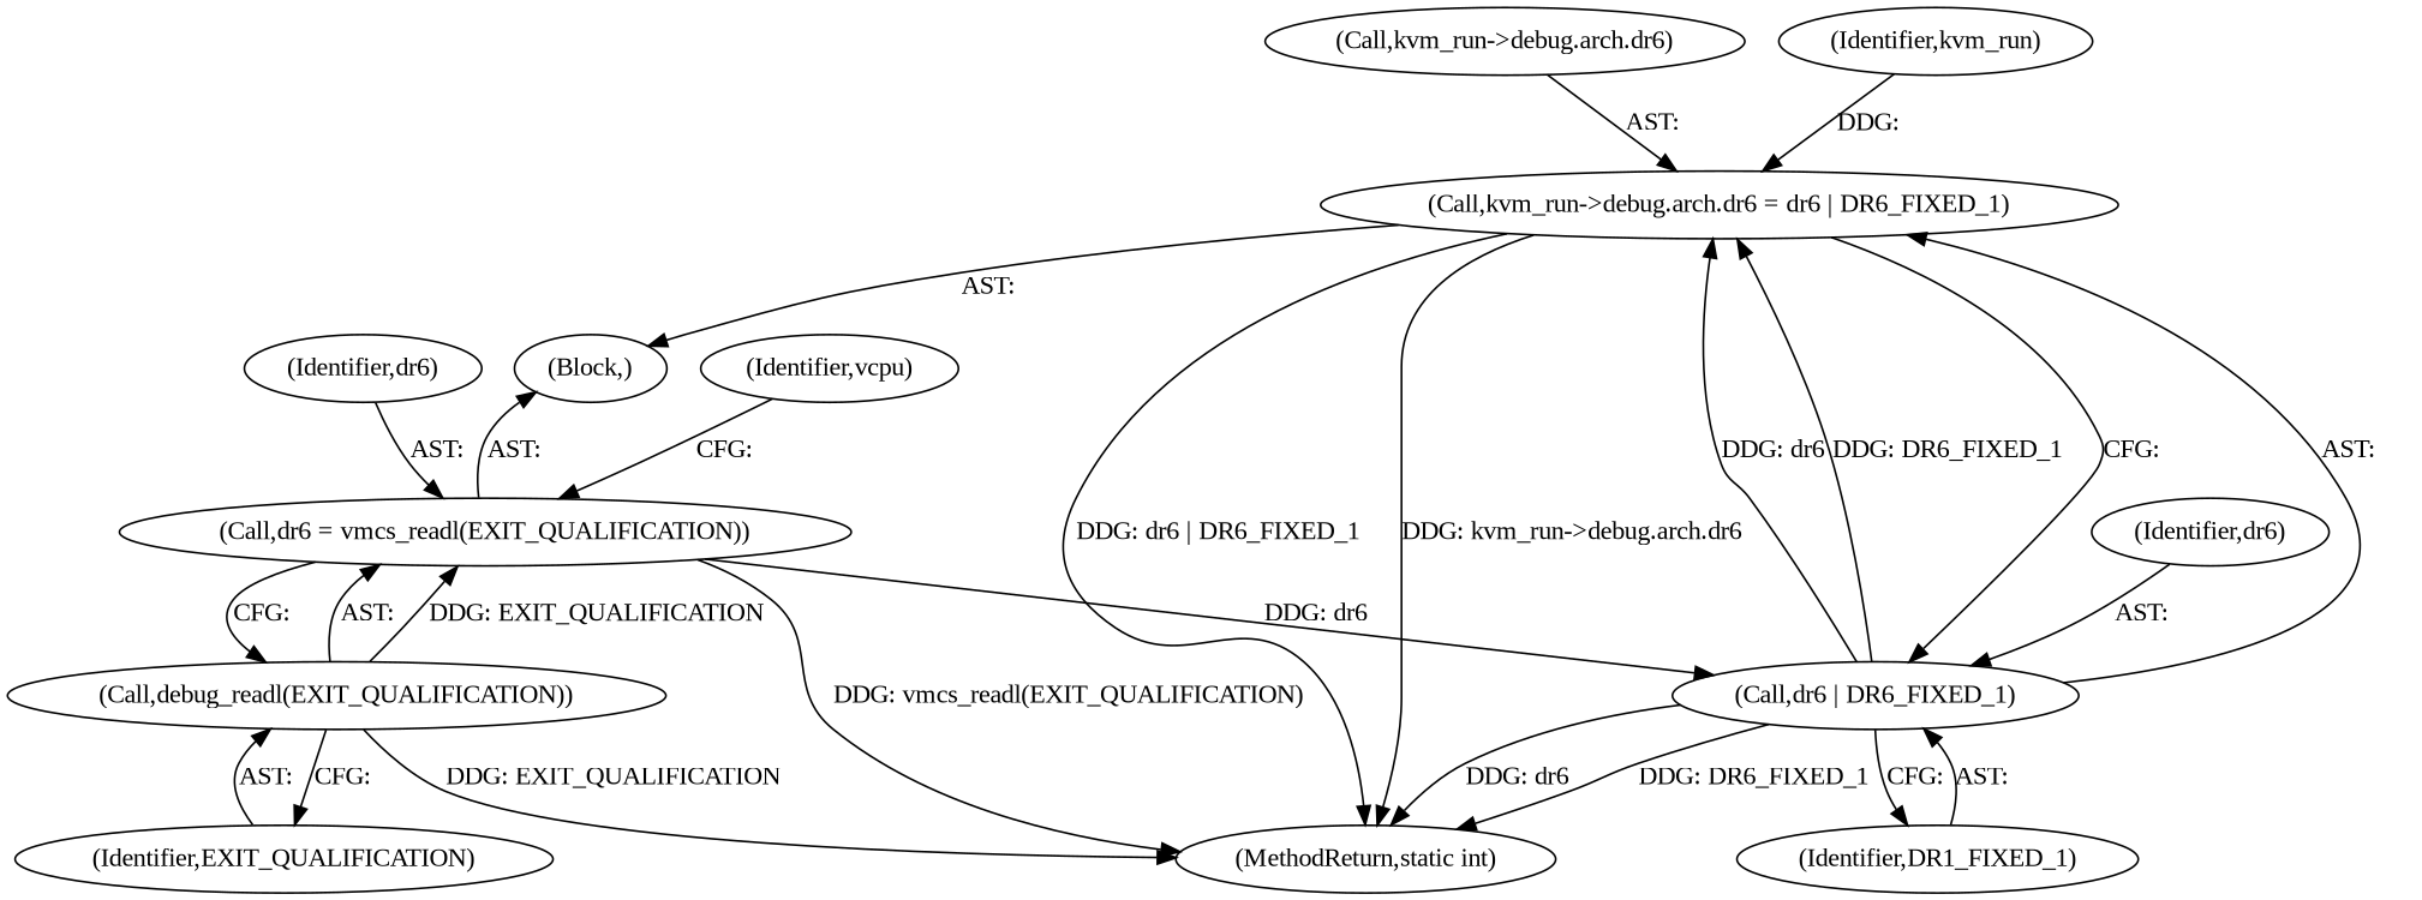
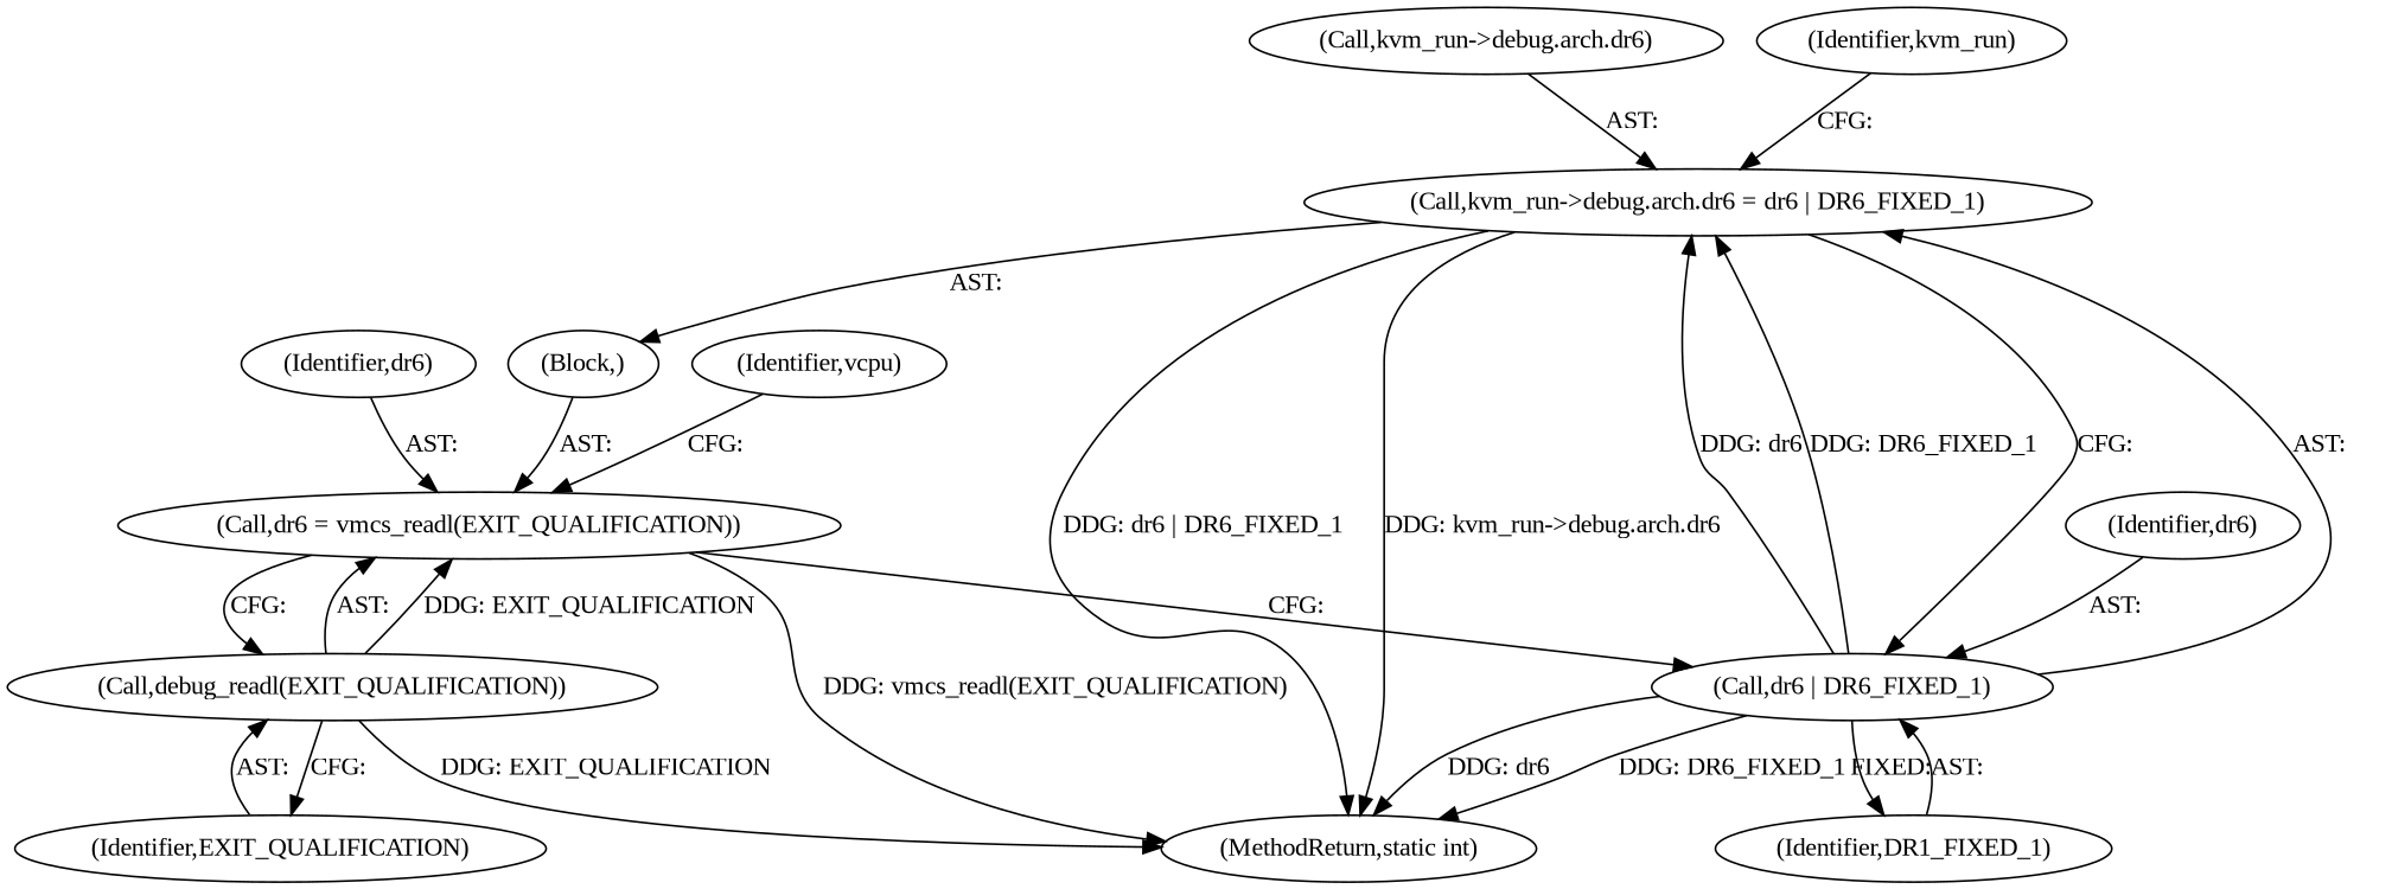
  digraph {
    fontname="Liberation Serif"
    node [fontname="Liberation Serif"]
    edge [fontname="Liberation Serif"]
    n1 [label="(Call,kvm_run->debug.arch.dr6 = dr6 | DR6_FIXED_1)"]
    n2 [label="(Call,dr6 | DR6_FIXED_1)"]
    n3 [label="(MethodReturn,static int)"]
    n4 [label="(Block,)"]
    n5 [label="(Identifier,DR1_FIXED_1)"]
    n6 [label="(Call,dr6 = vmcs_readl(EXIT_QUALIFICATION))"]
    n7 [label="(Call,debug_readl(EXIT_QUALIFICATION))"]
    n8 [label="(Identifier,EXIT_QUALIFICATION)"]
    n9 [label="(Call,kvm_run->debug.arch.dr6)"]
    n10 [label="(Identifier,vcpu)"]
    n11 [label="(Identifier,dr6)"]
    n12 [label="(Identifier,kvm_run)"]
    n13 [label="(Identifier,dr6)"]
    n1 -> n2 [label="CFG: "]
    n1 -> n3 [label="DDG: dr6 | DR6_FIXED_1"]
    n1 -> n3 [label="DDG: kvm_run->debug.arch.dr6"]
    n1 -> n4 [label="AST: "]
    n2 -> n1 [label="AST: "]
    n2 -> n1 [label="DDG: dr6"]
    n2 -> n1 [label="DDG: DR6_FIXED_1"]
    n2 -> n3 [label="DDG: dr6"]
    n2 -> n3 [label="DDG: DR6_FIXED_1"]
-   n2 -> n5 [label="CFG: "]
+   n2 -> n5 [label="FIXED: "]
    n5 -> n2 [label="AST: "]
-   n6 -> n2 [label="DDG: dr6"]
+   n6 -> n2 [label="CFG: "]
    n6 -> n3 [label="DDG: vmcs_readl(EXIT_QUALIFICATION)"]
-   n6 -> n4 [label="AST: "]
+   n4 -> n6 [label="AST: "]
    n6 -> n7 [label="CFG: "]
    n7 -> n3 [label="DDG: EXIT_QUALIFICATION"]
    n7 -> n6 [label="AST: "]
    n7 -> n6 [label="DDG: EXIT_QUALIFICATION"]
    n7 -> n8 [label="CFG: "]
    n8 -> n7 [label="AST: "]
    n9 -> n1 [label="AST: "]
    n10 -> n6 [label="CFG: "]
    n11 -> n2 [label="AST: "]
-   n12 -> n1 [label="DDG: "]
+   n12 -> n1 [label="CFG: "]
    n13 -> n6 [label="AST: "]
  }
